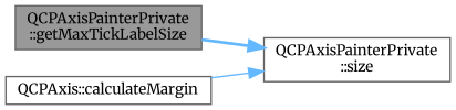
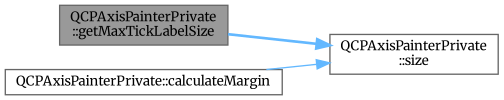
  digraph {
    fontname=Merriweather
    rankdir=RL
    node [color=grey40 fillcolor=white fontname=Merriweather fontsize=10 shape=box style=filled]
    edge [color=steelblue1 dir=back fontname=Merriweather fontsize=10 labelfontname=Helvetica labelfontsize=10]
    n1 [color=gray40 fillcolor=grey60 fontcolor=black height=0.2 label="QCPAxisPainterPrivate\l::getMaxTickLabelSize" width=0.4]
    n2 [height=0.2 label="QCPAxisPainterPrivate\l::size" width=0.4]
-   n3 [height=0.2 label="QCPAxis::calculateMargin" width=0.4]
+   n3 [height=0.2 label="QCPAxisPainterPrivate::calculateMargin" width=0.4]
    n2 -> n1 [style=bold]
    n2 -> n3 [style=solid]
  }
